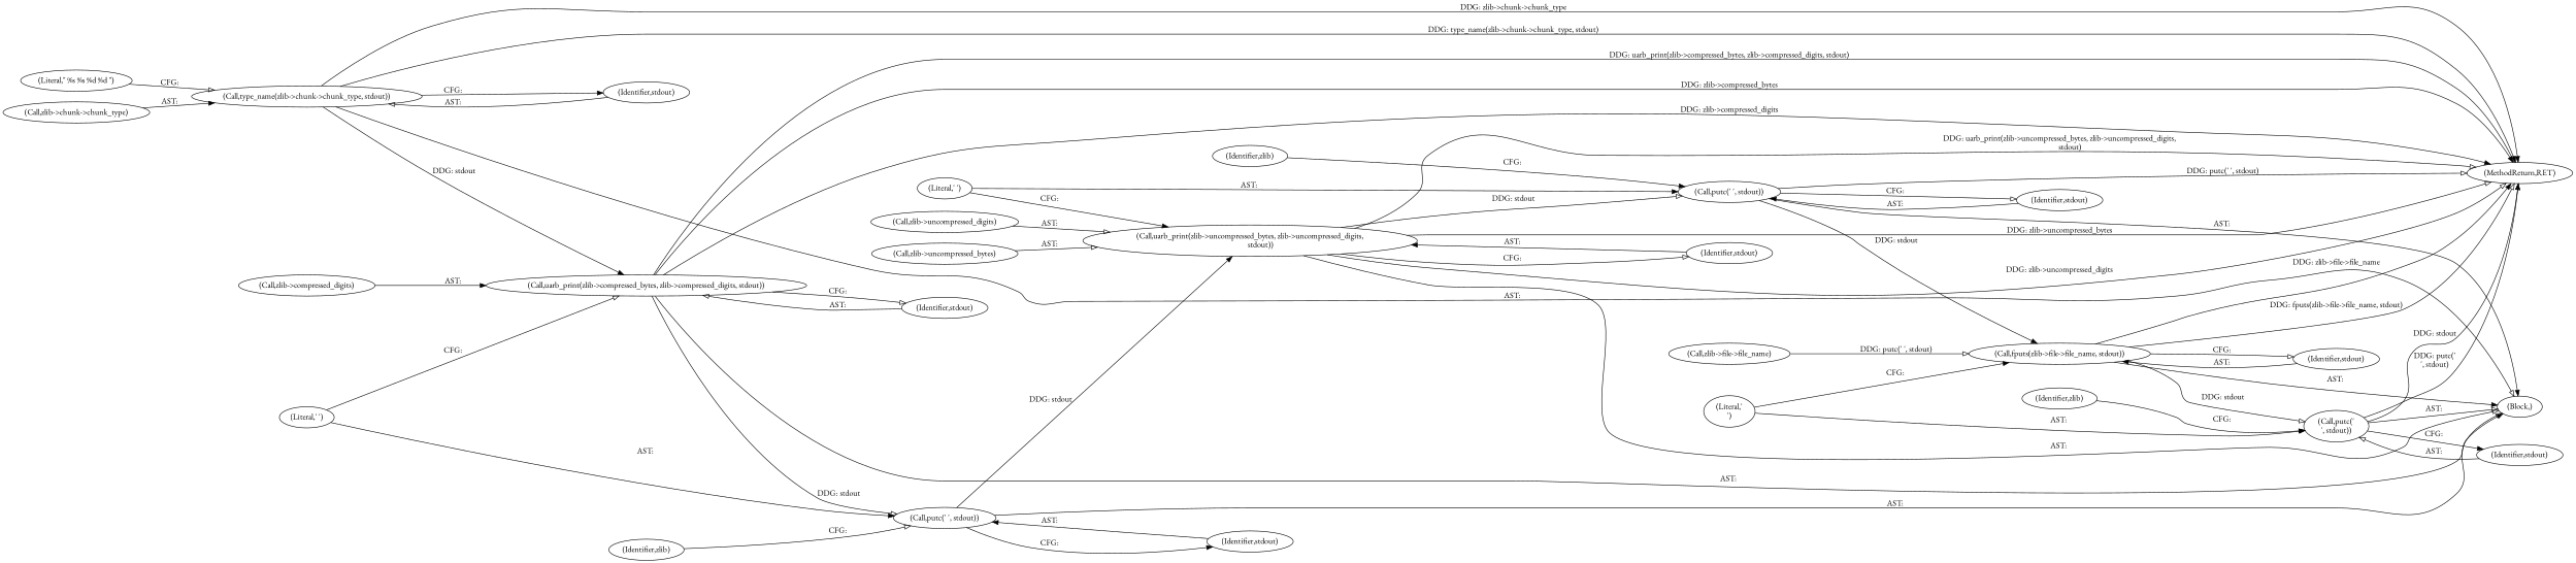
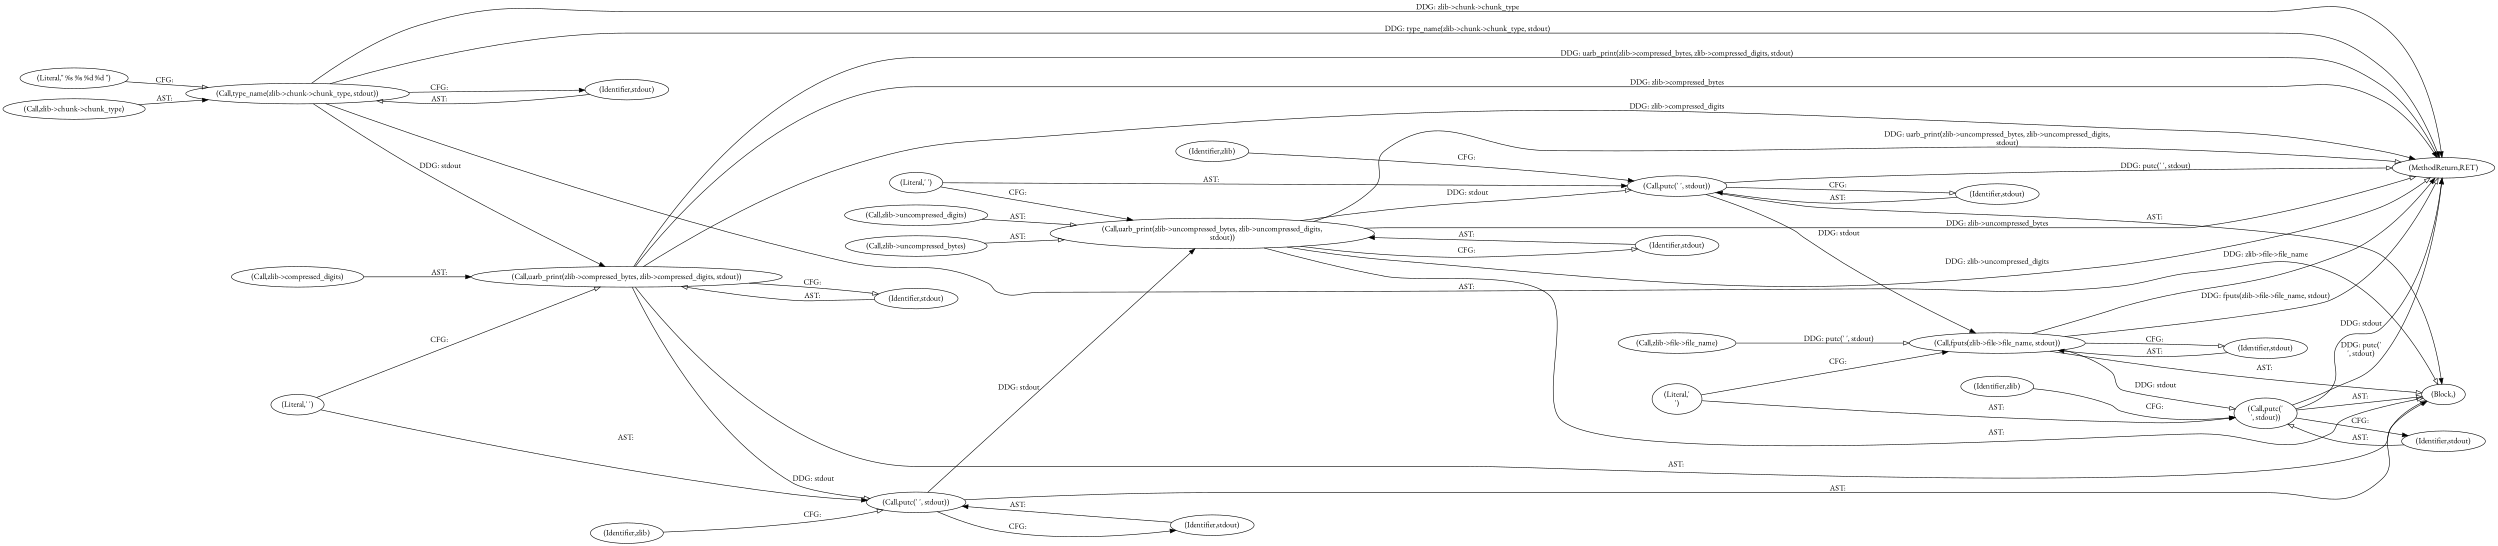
  digraph {
    fontname="EB Garamond"
    rankdir=LR
    node [fontname="EB Garamond"]
    edge [arrowhead=normal fontname="EB Garamond"]
    n1 [label="(Call,fputs(zlib->file->file_name, stdout))"]
    n2 [label="(Call,putc('\n', stdout))"]
    n3 [label="(Block,)"]
    n4 [label="(Identifier,stdout)"]
    n5 [label="(MethodReturn,RET)"]
    n6 [label="(Identifier,stdout)"]
    n7 [label="(Call,putc(' ', stdout))"]
    n8 [label="(Identifier,stdout)"]
    n9 [label="(Call,uarb_print(zlib->uncompressed_bytes, zlib->uncompressed_digits,\n            stdout))"]
    n10 [label="(Identifier,stdout)"]
    n11 [label="(Call,putc(' ', stdout))"]
    n12 [label="(Identifier,stdout)"]
    n13 [label="(Call,uarb_print(zlib->compressed_bytes, zlib->compressed_digits, stdout))"]
    n14 [label="(Identifier,stdout)"]
    n15 [label="(Call,type_name(zlib->chunk->chunk_type, stdout))"]
    n16 [label="(Identifier,stdout)"]
    n17 [label="(Literal,' ')"]
    n18 [label="(Call,zlib->compressed_digits)"]
    n19 [label="(Literal,\" %s %s %d %d \")"]
    n20 [label="(Call,zlib->chunk->chunk_type)"]
    n21 [label="(Identifier,zlib)"]
    n22 [label="(Identifier,zlib)"]
    n23 [label="(Literal,' ')"]
    n24 [label="(Call,zlib->uncompressed_bytes)"]
    n25 [label="(Call,zlib->uncompressed_digits)"]
    n26 [label="(Literal,'\n')"]
    n27 [label="(Call,zlib->file->file_name)"]
    n28 [label="(Identifier,zlib)"]
    n1 -> n2 [arrowhead=onormal label="DDG: stdout"]
-   n1 -> n3 [label="AST: "]
+   n1 -> n3 [arrowhead=onormal label="AST: "]
    n1 -> n4 [arrowhead=onormal label="CFG: "]
    n1 -> n5 [label="DDG: zlib->file->file_name"]
    n1 -> n5 [arrowhead=onormal label="DDG: fputs(zlib->file->file_name, stdout)"]
    n2 -> n3 [arrowhead=onormal label="AST: "]
    n2 -> n5 [arrowhead=onormal label="DDG: putc('\n', stdout)"]
    n2 -> n5 [label="DDG: stdout"]
    n2 -> n6 [label="CFG: "]
    n4 -> n1 [label="AST: "]
    n6 -> n2 [arrowhead=onormal label="AST: "]
    n7 -> n1 [label="DDG: stdout"]
    n7 -> n3 [label="AST: "]
    n7 -> n5 [arrowhead=onormal label="DDG: putc(' ', stdout)"]
    n7 -> n8 [arrowhead=onormal label="CFG: "]
    n8 -> n7 [label="AST: "]
    n9 -> n3 [arrowhead=onormal label="AST: "]
    n9 -> n5 [arrowhead=onormal label="DDG: zlib->uncompressed_digits"]
    n9 -> n5 [arrowhead=onormal label="DDG: uarb_print(zlib->uncompressed_bytes, zlib->uncompressed_digits,\n            stdout)"]
    n9 -> n5 [arrowhead=onormal label="DDG: zlib->uncompressed_bytes"]
    n9 -> n7 [arrowhead=onormal label="DDG: stdout"]
    n9 -> n10 [arrowhead=onormal label="CFG: "]
    n10 -> n9 [label="AST: "]
    n11 -> n3 [arrowhead=onormal label="AST: "]
    n11 -> n9 [label="DDG: stdout"]
    n11 -> n12 [label="CFG: "]
    n12 -> n11 [label="AST: "]
    n13 -> n3 [label="AST: "]
    n13 -> n5 [label="DDG: zlib->compressed_bytes"]
    n13 -> n5 [label="DDG: zlib->compressed_digits"]
    n13 -> n5 [arrowhead=onormal label="DDG: uarb_print(zlib->compressed_bytes, zlib->compressed_digits, stdout)"]
    n13 -> n11 [arrowhead=onormal label="DDG: stdout"]
    n13 -> n14 [arrowhead=onormal label="CFG: "]
    n14 -> n13 [arrowhead=onormal label="AST: "]
    n15 -> n3 [arrowhead=onormal label="AST: "]
    n15 -> n5 [label="DDG: zlib->chunk->chunk_type"]
    n15 -> n5 [label="DDG: type_name(zlib->chunk->chunk_type, stdout)"]
    n15 -> n13 [label="DDG: stdout"]
    n15 -> n16 [label="CFG: "]
    n16 -> n15 [arrowhead=onormal label="AST: "]
    n17 -> n11 [label="AST: "]
    n17 -> n13 [arrowhead=onormal label="CFG: "]
    n18 -> n13 [label="AST: "]
    n19 -> n15 [arrowhead=onormal label="CFG: "]
    n20 -> n15 [label="AST: "]
    n21 -> n7 [label="CFG: "]
    n22 -> n11 [arrowhead=onormal label="CFG: "]
    n23 -> n7 [label="AST: "]
    n23 -> n9 [label="CFG: "]
    n24 -> n9 [arrowhead=onormal label="AST: "]
    n25 -> n9 [arrowhead=onormal label="AST: "]
    n26 -> n1 [label="CFG: "]
    n26 -> n2 [label="AST: "]
    n27 -> n1 [arrowhead=onormal label="DDG: putc(' ', stdout)"]
    n28 -> n2 [label="CFG: "]
  }
